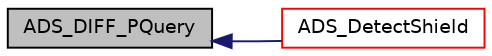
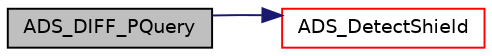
  digraph {
    rankdir=LR
    node [fontname=Helvetica fontsize=10 shape=record style=filled]
    n1 [color=black fillcolor=grey75 fontcolor=black height=0.2 label=ADS_DIFF_PQuery width=0.4]
    n2 [color=red fillcolor=white height=0.2 label=ADS_DetectShield width=0.4]
-   n1 -> n2 [color=midnightblue dir=back fontname=Helvetica fontsize=10 labelfontname=Helvetica labelfontsize=10 style=solid]
+   n2 -> n1 [color=midnightblue dir=back fontname=Helvetica fontsize=10 labelfontname=Helvetica labelfontsize=10 style=solid]
  }
